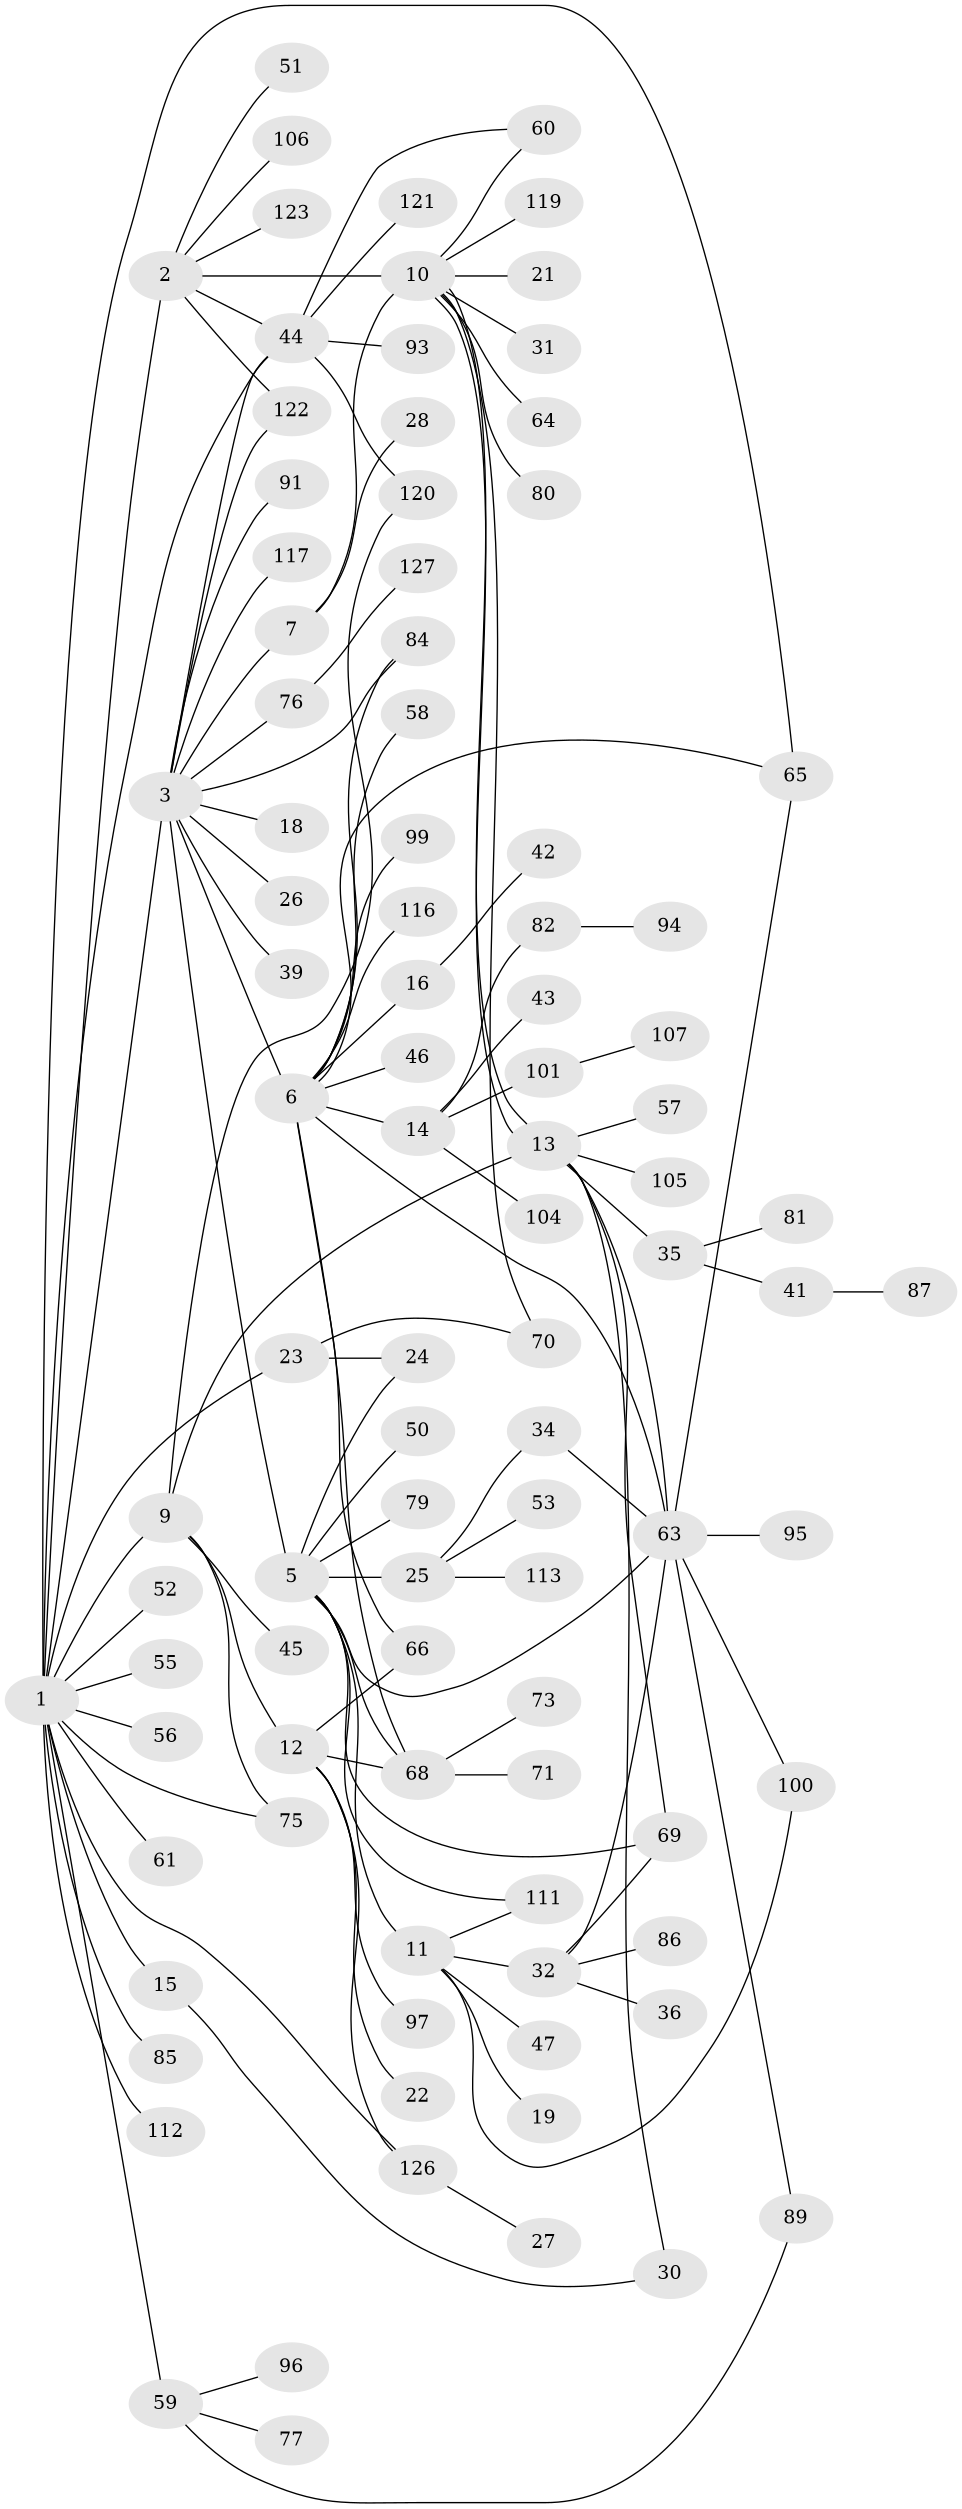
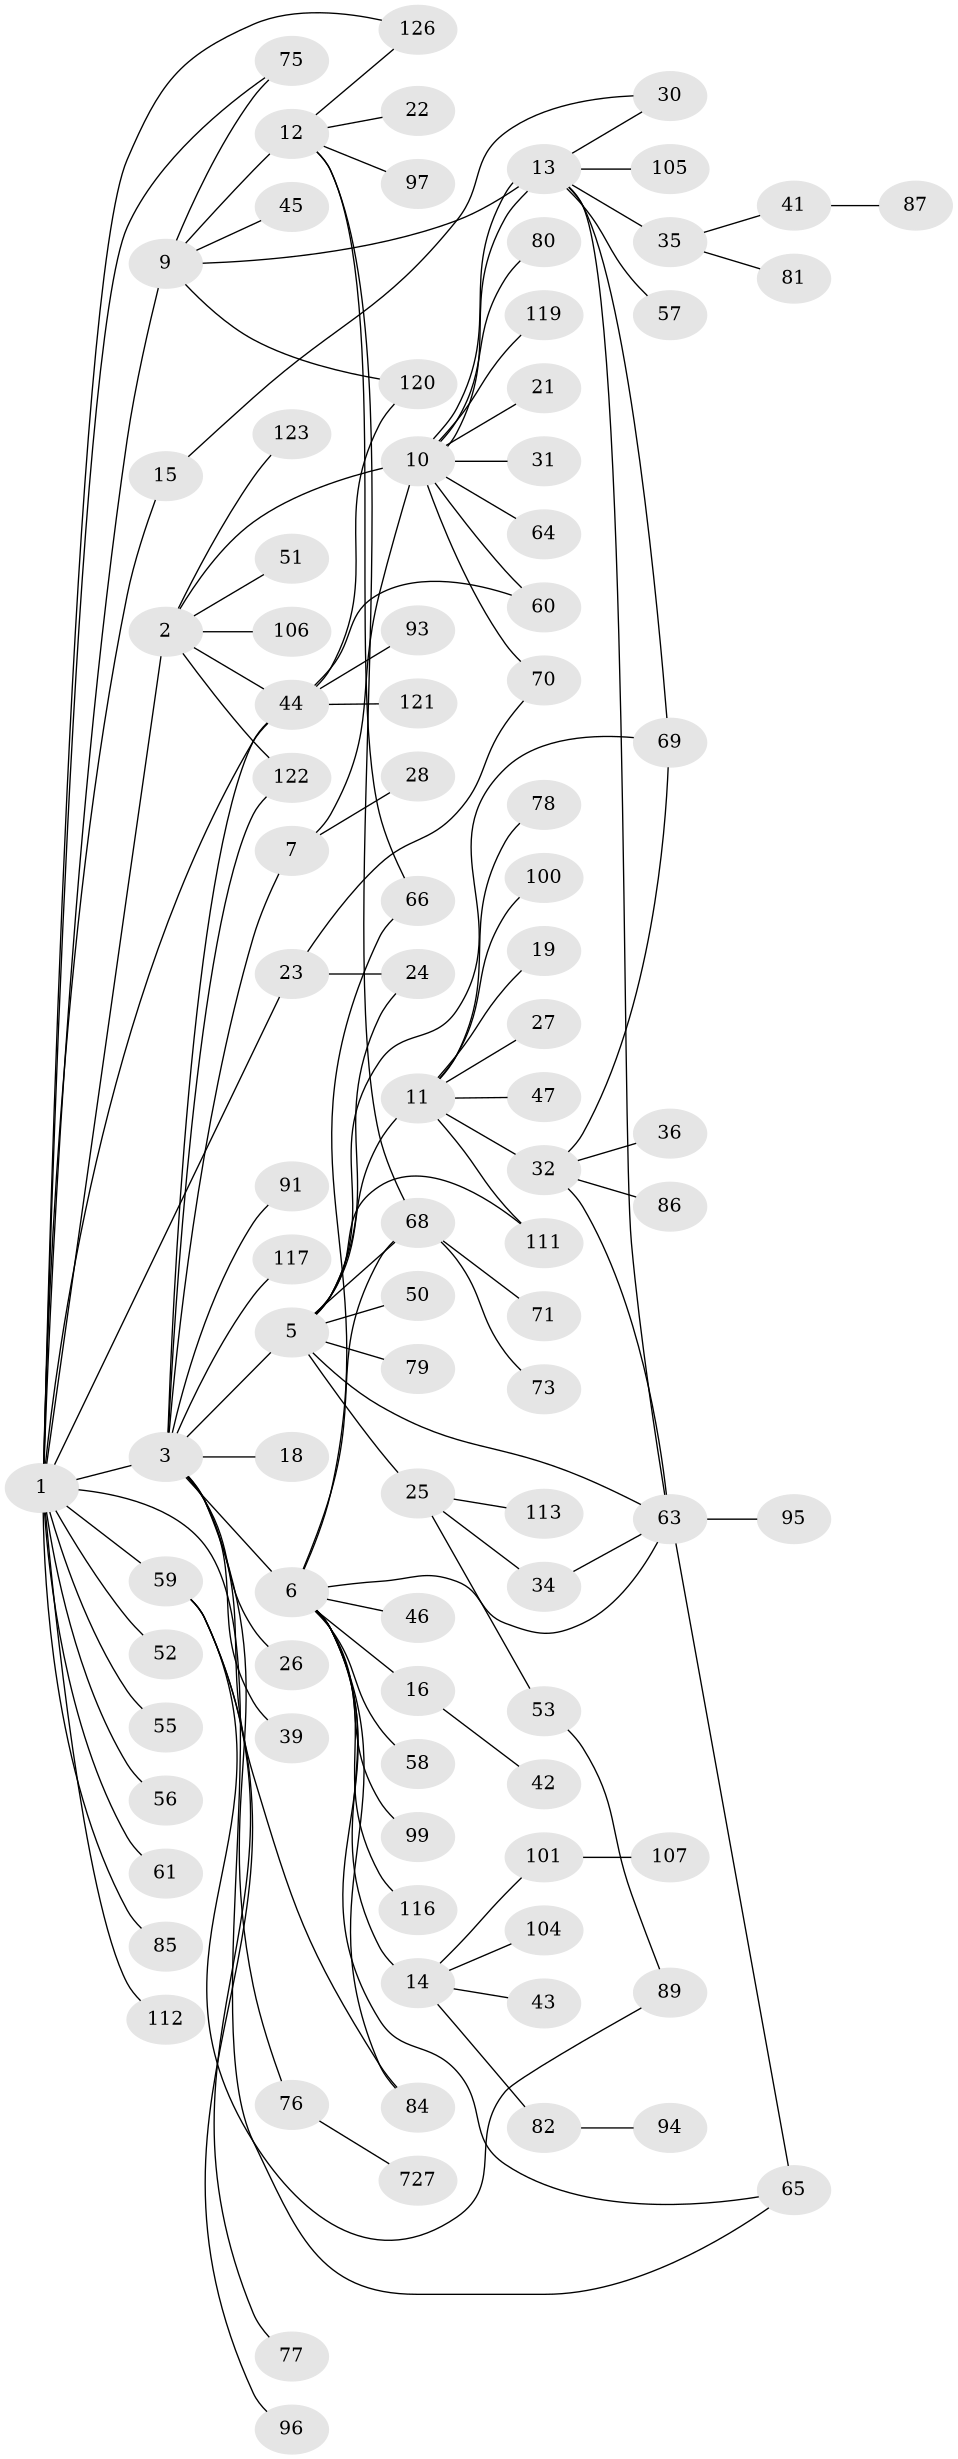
  graph {
    rankdir=LR
    node [color=gray90 style=filled]
    1 [super="+20"]
    2 [super="+8"]
    3 [super="+72"]
    9 [super="+29"]
    15
    23
    44 [super="+62"]
    52 [super="+124"]
    55
    56
    59
    61 [super="+110"]
    65
    75
    85
    112
    126
    10 [super="+38"]
    51
    106
    122 [super="+125"]
    123
    n23 [label=7 super="+33"]
    5 [super="+17"]
    6 [super="+7"]
    18
    26 [super="+103"]
    39
    76 [super="+114"]
    84 [super="+115"]
    91
    117
    12 [super="+49"]
    13 [super="+54"]
    45
    120
    30 [super="+108"]
    24 [super="+83"]
    70
    60
    93
    121
    77
    89
    96
    21 [super="+118"]
    31
    64
    80
    119
    28
    11 [super="+67"]
    25 [super="+48"]
    50
    63 [super="+74"]
    68 [super="+92"]
    69 [super="+88"]
    79
    111
    14 [super="+40"]
    16
    46
    58
    66
    99
    116
-   127
+   127 [label=727]
    19
    27
    32 [super="+90"]
    47
+   78 [super="+98"]
    100 [super="+109"]
    34
    53
    113
    95
    71
    73
    43
    82
    101
    104
    42
    22
    97
    35 [super="+37"]
    57
    105
    36
    86
    41 [super="+102"]
    81
    94
    107
    87
    1 -- 2
    1 -- 3
    1 -- 9
    1 -- 15
    1 -- 23
    1 -- 44
    1 -- 52
    1 -- 55
    1 -- 56
    1 -- 59
    1 -- 61
    1 -- 65
    1 -- 75
    1 -- 85
    1 -- 112
    1 -- 126
    2 -- 44
    2 -- 10
    2 -- 51
    2 -- 106
    2 -- 122
    2 -- 123
    3 -- 44
    3 -- 122
    3 -- n23
    3 -- 5
    3 -- 6 [weight=2]
    3 -- 18
    3 -- 26
    3 -- 39
    3 -- 76
    3 -- 84
    3 -- 91
    3 -- 117
    9 -- 75
    9 -- 12
    9 -- 13
    9 -- 45
    9 -- 120
    15 -- 30
    23 -- 24
    23 -- 70
    44 -- 120
    44 -- 60
    44 -- 93
    44 -- 121
    59 -- 77
    59 -- 89
    59 -- 96
    10 -- 13
    10 -- 13
    10 -- 70
    10 -- 60
    10 -- 21
    10 -- 31
    10 -- 64
    10 -- 80
    10 -- 119
    n23 -- 10
    n23 -- 28
    5 -- 24
    5 -- 11
    5 -- 25
    5 -- 50
    5 -- 63
    5 -- 68
    5 -- 69
    5 -- 79
    5 -- 111
    6 -- 65
    6 -- 84
    6 -- 63
    6 -- 68 [weight=2]
    6 -- 14
    6 -- 16
    6 -- 46
    6 -- 58
    6 -- 66
    6 -- 99
    6 -- 116
    76 -- 127
    12 -- 126
    12 -- 68
    12 -- 66
    12 -- 22
    12 -- 97
    13 -- 30
    13 -- 63
    13 -- 69
    13 -- 35
    13 -- 57
    13 -- 105
    11 -- 111
    11 -- 19
-   126 -- 27
+   11 -- 27
    11 -- 32
    11 -- 47
+   11 -- 78
    11 -- 100
    25 -- 34
    25 -- 53
    25 -- 113
    63 -- 65
-   63 -- 89
-   63 -- 100
+   53 -- 89
    63 -- 95
    68 -- 71
    68 -- 73
    14 -- 43
    14 -- 82
    14 -- 101
    14 -- 104
    16 -- 42
    32 -- 63
    32 -- 69
    32 -- 36
    32 -- 86
    34 -- 63
    82 -- 94
    101 -- 107
    35 -- 41
    35 -- 81
    41 -- 87
  }
